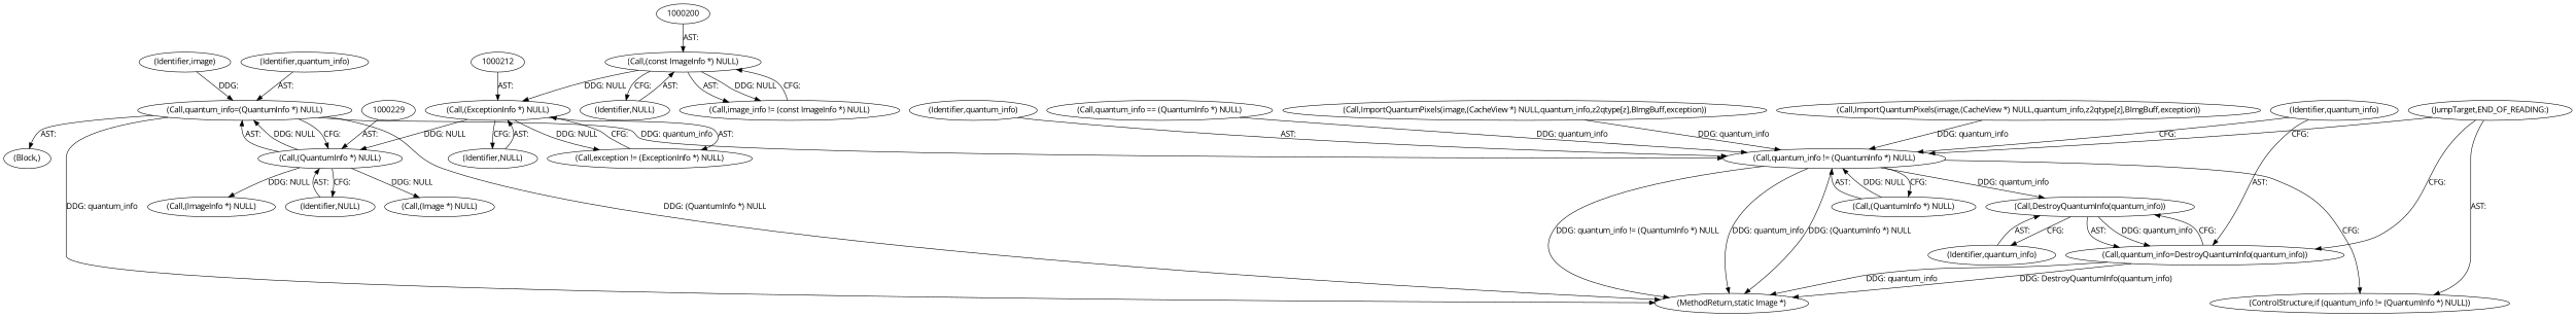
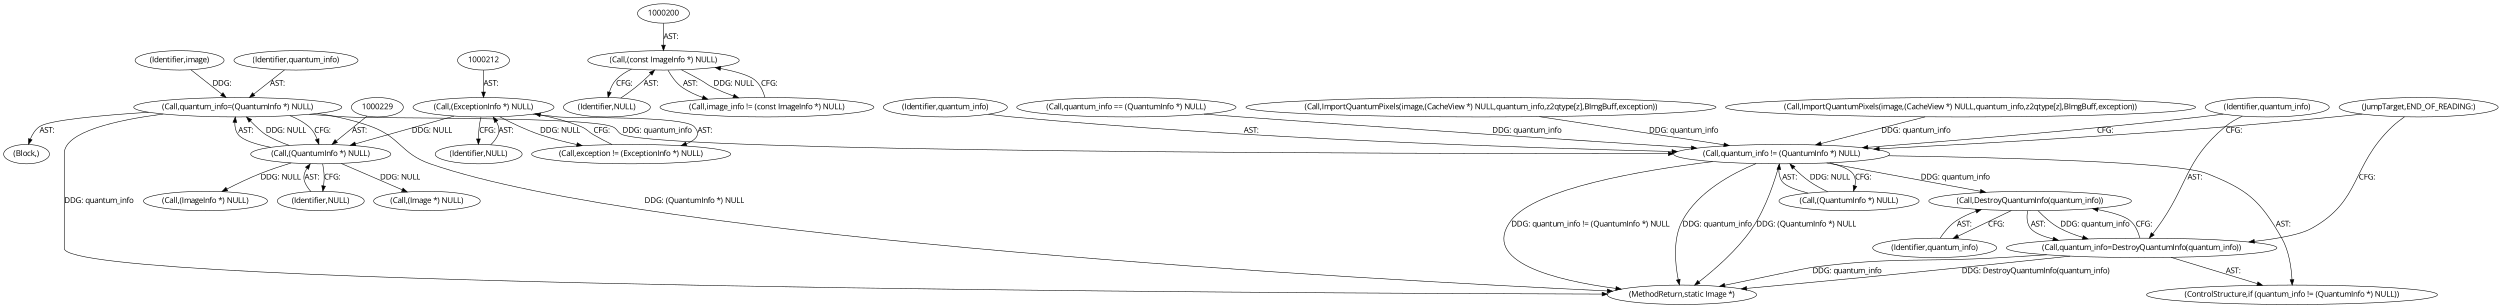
  digraph {
    fontname="Open Sans"
    node [fontname="Open Sans"]
    edge [fontname="Open Sans"]
    n1 [label="(Call,quantum_info=(QuantumInfo *) NULL)"]
    n2 [label="(Call,(QuantumInfo *) NULL)"]
    n3 [label="(Call,quantum_info != (QuantumInfo *) NULL)"]
    n4 [label="(MethodReturn,static Image *)"]
    n5 [label="(Block,)"]
    n6 [label="(Call,(Image *) NULL)"]
    n7 [label="(Identifier,NULL)"]
    n8 [label="(Call,(ImageInfo *) NULL)"]
    n9 [label="(Call,DestroyQuantumInfo(quantum_info))"]
    n10 [label="(Call,(QuantumInfo *) NULL)"]
    n11 [label="(ControlStructure,if (quantum_info != (QuantumInfo *) NULL))"]
    n12 [label="(Call,(ExceptionInfo *) NULL)"]
    n13 [label="(Identifier,NULL)"]
    n14 [label="(Call,exception != (ExceptionInfo *) NULL)"]
    n15 [label="(Call,(const ImageInfo *) NULL)"]
    n16 [label="(Identifier,NULL)"]
    n17 [label="(Call,image_info != (const ImageInfo *) NULL)"]
    n18 [label="(Call,quantum_info=DestroyQuantumInfo(quantum_info))"]
    n19 [label="(Identifier,quantum_info)"]
    n20 [label="(Call,ImportQuantumPixels(image,(CacheView *) NULL,quantum_info,z2qtype[z],BImgBuff,exception))"]
    n21 [label="(Identifier,image)"]
    n22 [label="(Identifier,quantum_info)"]
    n23 [label="(Identifier,quantum_info)"]
    n24 [label="(Identifier,quantum_info)"]
    n25 [label="(Call,quantum_info == (QuantumInfo *) NULL)"]
    n26 [label="(JumpTarget,END_OF_READING:)"]
    n27 [label="(Call,ImportQuantumPixels(image,(CacheView *) NULL,quantum_info,z2qtype[z],BImgBuff,exception))"]
    1000229
    1000212
    1000200
    n1 -> n2 [label="CFG: "]
    n1 -> n3 [label="DDG: quantum_info"]
    n1 -> n4 [label="DDG: quantum_info"]
    n1 -> n4 [label="DDG: (QuantumInfo *) NULL"]
    n1 -> n5 [label="AST: "]
    n2 -> n1 [label="AST: "]
    n2 -> n1 [label="DDG: NULL"]
    n2 -> n6 [label="DDG: NULL"]
    n2 -> n7 [label="CFG: "]
    n2 -> n8 [label="DDG: NULL"]
    n3 -> n4 [label="DDG: quantum_info != (QuantumInfo *) NULL"]
    n3 -> n4 [label="DDG: quantum_info"]
    n3 -> n4 [label="DDG: (QuantumInfo *) NULL"]
    n3 -> n9 [label="DDG: quantum_info"]
    n3 -> n10 [label="CFG: "]
-   n3 -> n11 [label="CFG: "]
+   n3 -> n11 [label="AST: "]
    n7 -> n2 [label="AST: "]
    n9 -> n18 [label="AST: "]
    n9 -> n18 [label="DDG: quantum_info"]
    n9 -> n19 [label="CFG: "]
    n10 -> n3 [label="AST: "]
    n10 -> n3 [label="DDG: NULL"]
    n12 -> n2 [label="DDG: NULL"]
    n12 -> n13 [label="CFG: "]
    n12 -> n14 [label="AST: "]
    n12 -> n14 [label="DDG: NULL"]
    n13 -> n12 [label="AST: "]
    n14 -> n12 [label="CFG: "]
-   n15 -> n12 [label="DDG: NULL"]
    n15 -> n16 [label="CFG: "]
    n15 -> n17 [label="AST: "]
    n15 -> n17 [label="DDG: NULL"]
    n16 -> n15 [label="AST: "]
    n17 -> n15 [label="CFG: "]
    n18 -> n4 [label="DDG: DestroyQuantumInfo(quantum_info)"]
    n18 -> n4 [label="DDG: quantum_info"]
    n18 -> n9 [label="CFG: "]
-   n26 -> n11 [label="AST: "]
+   n18 -> n11 [label="AST: "]
    n19 -> n9 [label="AST: "]
    n20 -> n3 [label="DDG: quantum_info"]
    n21 -> n1 [label="DDG: "]
    n22 -> n1 [label="AST: "]
    n23 -> n3 [label="CFG: "]
    n23 -> n18 [label="AST: "]
    n24 -> n3 [label="AST: "]
    n25 -> n3 [label="DDG: quantum_info"]
    n26 -> n3 [label="CFG: "]
    n26 -> n18 [label="CFG: "]
    n27 -> n3 [label="DDG: quantum_info"]
    1000229 -> n2 [label="AST: "]
    1000212 -> n12 [label="AST: "]
    1000200 -> n15 [label="AST: "]
  }
